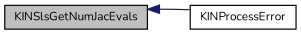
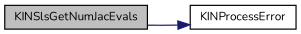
  digraph {
    rankdir=LR
    fontname=Nunito
    node [color=black fontname=Nunito fontsize=10 shape=record style=filled]
    n1 [fillcolor=grey75 fontcolor=black height=0.2 label=KINSlsGetNumJacEvals width=0.4]
    n2 [fillcolor=white height=0.2 label=KINProcessError width=0.4]
-   n2 -> n1 [color=midnightblue fontname=Nunito fontsize=10 labelfontname=Helvetica labelfontsize=10 style=solid]
+   n1 -> n2 [color=midnightblue fontname=Nunito fontsize=10 labelfontname=Helvetica labelfontsize=10 style=solid]
  }
